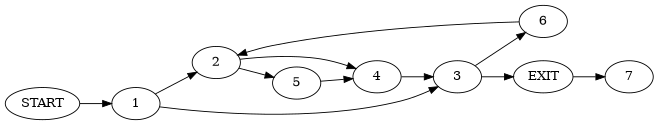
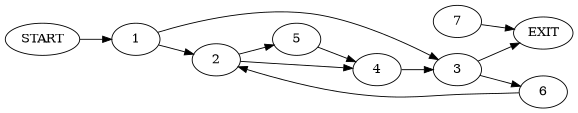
  digraph {
    rankdir=LR
    n1 [label=START]
    1
    2
    3
    n5 [label=EXIT]
    4
    5
    6
    7
    n1 -> 1
    1 -> 2
    1 -> 3
    2 -> 4
    2 -> 5
    3 -> n5
    3 -> 6
    4 -> 3
    5 -> 4
    6 -> 2
-   n5 -> 7
+   7 -> n5
  }
